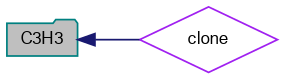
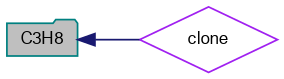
  digraph {
    rankdir=LR
    node [fontname=FreeSans fontsize=10]
-   n1 [color=teal fillcolor=grey75 fontcolor=black height=0.2 label=C3H3 shape=folder style=filled width=0.4]
+   n1 [color=teal fillcolor=grey75 fontcolor=black height=0.2 label=C3H8 shape=folder style=filled width=0.4]
    n2 [color=purple height=0.2 label=clone shape=diamond width=0.4]
    n1 -> n2 [color=midnightblue dir=back fontname=FreeSans fontsize=10 labelfontname=FreeSans labelfontsize=10 style=solid]
  }
